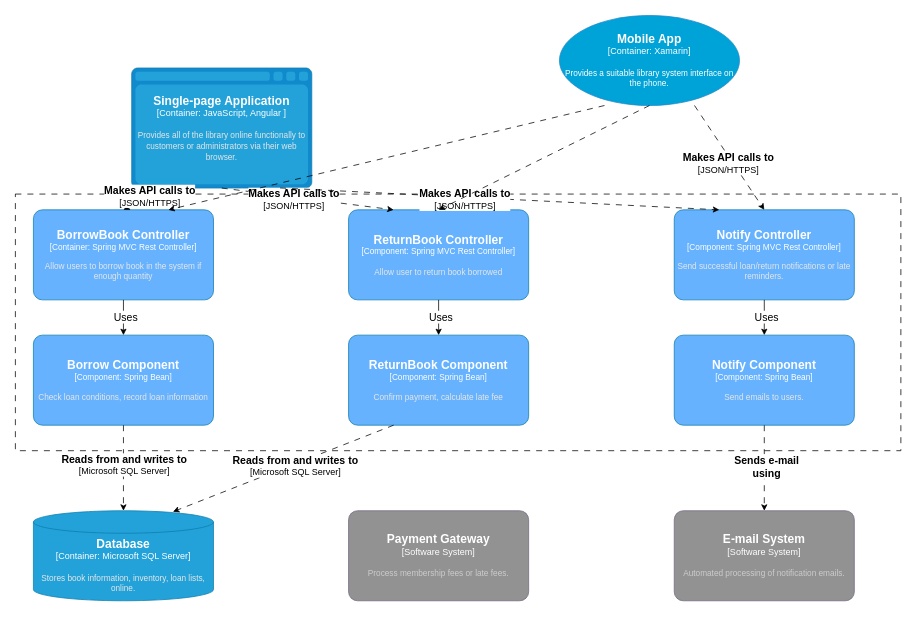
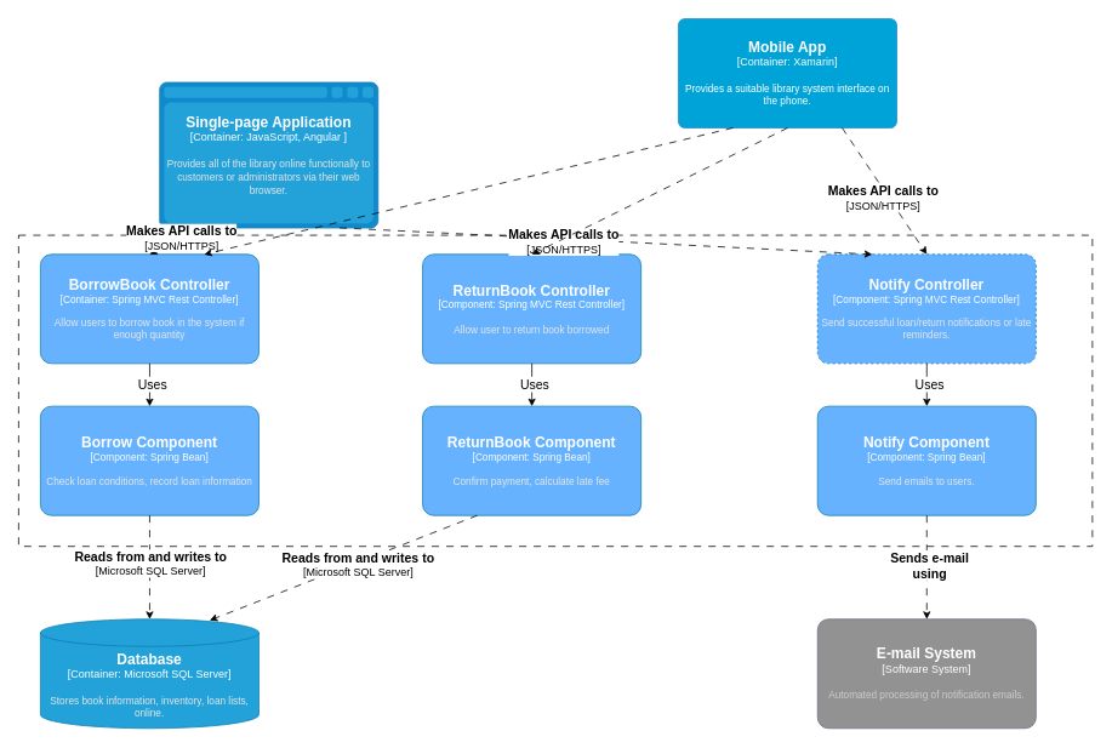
  <mxCell id="0" />
  <mxCell id="1" parent="0" />
  <mxCell id="2" value="&lt;font style=&quot;font-size: 16px&quot;&gt;&lt;b&gt;Single-page Application&lt;/b&gt;&lt;/font&gt;&lt;div&gt;[Container:&amp;nbsp;JavaScript, Angular ]&lt;/div&gt;&lt;br&gt;&lt;div&gt;&lt;font style=&quot;font-size: 11px&quot;&gt;&lt;font color=&quot;#E6E6E6&quot;&gt;Provides all of the library online functionally to customers or administrators via their web browser.&lt;/font&gt;&lt;/div&gt;" style="shape=mxgraph.c4.webBrowserContainer2;whiteSpace=wrap;html=1;boundedLbl=1;rounded=0;labelBackgroundColor=none;strokeColor=#118ACD;fillColor=#23A2D9;strokeColor=#118ACD;strokeColor2=#0E7DAD;fontSize=12;fontColor=#ffffff;align=center;metaEdit=1;points=[[0.5,0,0],[1,0.25,0],[1,0.5,0],[1,0.75,0],[0.5,1,0],[0,0.75,0],[0,0.5,0],[0,0.25,0]];resizable=0;allowArrows=1;connectable=1;expand=1;" vertex="1" parent="1"><mxGeometry x="175" y="90" width="240" height="160" as="geometry" /></mxCell>
- <mxCell id="3" value="&lt;font style=&quot;font-size: 16px&quot;&gt;&lt;b&gt;Mobile App&lt;/b&gt;&lt;/font&gt;&lt;div&gt;[Container: Xamarin]&lt;/div&gt;&lt;br&gt;&lt;div&gt;&lt;font style=&quot;font-size: 11px&quot;&gt;Provides a suitable library system interface on the phone.&lt;/font&gt;&lt;/div&gt;" style="ellipse;whiteSpace=wrap;html=1;labelBackgroundColor=none;fillColor=light-dark(#00a3d7, #176592);fontColor=#ffffff;align=center;arcSize=6;strokeColor=#2086C9;metaEdit=1;resizable=0;points=[[0.25,0,0],[0.5,0,0],[0.75,0,0],[1,0.25,0],[1,0.5,0],[1,0.75,0],[0.75,1,0],[0.5,1,0],[0.25,1,0],[0,0.75,0],[0,0.5,0],[0,0.25,0]];" vertex="1" parent="1"><mxGeometry x="745" y="20" width="240" height="120" as="geometry" /></mxCell>
+ <mxCell id="3" value="&lt;font style=&quot;font-size: 16px&quot;&gt;&lt;b&gt;Mobile App&lt;/b&gt;&lt;/font&gt;&lt;div&gt;[Container: Xamarin]&lt;/div&gt;&lt;br&gt;&lt;div&gt;&lt;font style=&quot;font-size: 11px&quot;&gt;Provides a suitable library system interface on the phone.&lt;/font&gt;&lt;/div&gt;" style="rounded=1;whiteSpace=wrap;html=1;labelBackgroundColor=none;fillColor=light-dark(#00a3d7, #176592);fontColor=#ffffff;align=center;arcSize=6;strokeColor=#2086C9;metaEdit=1;resizable=0;points=[[0.25,0,0],[0.5,0,0],[0.75,0,0],[1,0.25,0],[1,0.5,0],[1,0.75,0],[0.75,1,0],[0.5,1,0],[0.25,1,0],[0,0.75,0],[0,0.5,0],[0,0.25,0]];" vertex="1" parent="1"><mxGeometry x="745" y="20" width="240" height="120" as="geometry" /></mxCell>
  <mxCell id="4" value="" style="rounded=0;whiteSpace=wrap;html=1;dashed=1;dashPattern=8 8;" vertex="1" parent="1"><mxGeometry x="20" y="258" width="1180" height="342" as="geometry" /></mxCell>
  <mxCell id="5" value="&lt;font style=&quot;font-size: 16px&quot;&gt;&lt;b&gt;BorrowBook Controller&lt;/b&gt;&lt;/font&gt;&lt;div&gt;[Container: Spring MVC Rest Controller]&lt;/div&gt;&lt;br&gt;&lt;div&gt;&lt;font style=&quot;font-size: 11px&quot;&gt;&lt;font color=&quot;#E6E6E6&quot;&gt;Allow users to borrow book in the system if enough quantity&lt;/font&gt;&lt;/div&gt;" style="rounded=1;whiteSpace=wrap;html=1;fontSize=11;labelBackgroundColor=none;fillColor=light-dark(#66B2FF,#1D8AB9);fontColor=#ffffff;align=center;arcSize=10;strokeColor=#0E7DAD;metaEdit=1;resizable=0;points=[[0.25,0,0],[0.5,0,0],[0.75,0,0],[1,0.25,0],[1,0.5,0],[1,0.75,0],[0.75,1,0],[0.5,1,0],[0.25,1,0],[0,0.75,0],[0,0.5,0],[0,0.25,0]];" vertex="1" parent="1"><mxGeometry x="44" y="279" width="240" height="120" as="geometry" /></mxCell>
  <mxCell id="6" value="&lt;font style=&quot;font-size: 16px&quot;&gt;&lt;b&gt;ReturnBook Controller&lt;/b&gt;&lt;/font&gt;&lt;div&gt;[Component: Spring MVC Rest Controller]&lt;/div&gt;&lt;br&gt;&lt;div&gt;&lt;font style=&quot;font-size: 11px&quot;&gt;&lt;font color=&quot;#E6E6E6&quot;&gt;Allow user to return book borrowed&lt;/font&gt;&lt;/div&gt;" style="rounded=1;whiteSpace=wrap;html=1;fontSize=11;labelBackgroundColor=none;fillColor=light-dark(#66B2FF,#1D8AB9);fontColor=#ffffff;align=center;arcSize=10;strokeColor=#0E7DAD;metaEdit=1;resizable=0;points=[[0.25,0,0],[0.5,0,0],[0.75,0,0],[1,0.25,0],[1,0.5,0],[1,0.75,0],[0.75,1,0],[0.5,1,0],[0.25,1,0],[0,0.75,0],[0,0.5,0],[0,0.25,0]];" vertex="1" parent="1"><mxGeometry x="464" y="279" width="240" height="120" as="geometry" /></mxCell>
  <mxCell id="7" value="&lt;font style=&quot;font-size: 16px&quot;&gt;&lt;b&gt;Borrow Component&lt;/b&gt;&lt;/font&gt;&lt;div&gt;[Component: Spring Bean]&lt;/div&gt;&lt;br&gt;&lt;div&gt;&lt;font style=&quot;font-size: 11px&quot;&gt;&lt;font color=&quot;#E6E6E6&quot;&gt;Check loan conditions, record loan information&lt;/font&gt;&lt;/div&gt;" style="rounded=1;whiteSpace=wrap;html=1;fontSize=11;labelBackgroundColor=none;fillColor=light-dark(#66B2FF,#1D8AB9);fontColor=#ffffff;align=center;arcSize=10;strokeColor=#0E7DAD;metaEdit=1;resizable=0;points=[[0.25,0,0],[0.5,0,0],[0.75,0,0],[1,0.25,0],[1,0.5,0],[1,0.75,0],[0.75,1,0],[0.5,1,0],[0.25,1,0],[0,0.75,0],[0,0.5,0],[0,0.25,0]];" vertex="1" parent="1"><mxGeometry x="44" y="446" width="240" height="120" as="geometry" /></mxCell>
  <mxCell id="8" value="&lt;font style=&quot;font-size: 16px&quot;&gt;&lt;b&gt;ReturnBook Component&lt;/b&gt;&lt;/font&gt;&lt;div&gt;[Component: Spring Bean]&lt;/div&gt;&lt;br&gt;&lt;div&gt;&lt;font style=&quot;font-size: 11px&quot;&gt;&lt;font color=&quot;#E6E6E6&quot;&gt;Confirm payment, calculate late fee&lt;/font&gt;&lt;/div&gt;" style="rounded=1;whiteSpace=wrap;html=1;fontSize=11;labelBackgroundColor=none;fillColor=light-dark(#66B2FF,#1D8AB9);fontColor=#ffffff;align=center;arcSize=10;strokeColor=#0E7DAD;metaEdit=1;resizable=0;points=[[0.25,0,0],[0.5,0,0],[0.75,0,0],[1,0.25,0],[1,0.5,0],[1,0.75,0],[0.75,1,0],[0.5,1,0],[0.25,1,0],[0,0.75,0],[0,0.5,0],[0,0.25,0]];" vertex="1" parent="1"><mxGeometry x="464" y="446" width="240" height="120" as="geometry" /></mxCell>
- <mxCell id="9" value="&lt;font style=&quot;font-size: 16px&quot;&gt;&lt;b&gt;Notify Controller&lt;/b&gt;&lt;/font&gt;&lt;div&gt;[Component: Spring MVC Rest Controller]&lt;/div&gt;&lt;br&gt;&lt;div&gt;&lt;font style=&quot;font-size: 11px&quot;&gt;&lt;font color=&quot;#E6E6E6&quot;&gt;Send successful loan/return notifications or late reminders.&lt;/font&gt;&lt;/div&gt;" style="rounded=1;whiteSpace=wrap;html=1;fontSize=11;labelBackgroundColor=none;fillColor=light-dark(#66B2FF,#1D8AB9);fontColor=#ffffff;align=center;arcSize=10;strokeColor=#0E7DAD;metaEdit=1;resizable=0;points=[[0.25,0,0],[0.5,0,0],[0.75,0,0],[1,0.25,0],[1,0.5,0],[1,0.75,0],[0.75,1,0],[0.5,1,0],[0.25,1,0],[0,0.75,0],[0,0.5,0],[0,0.25,0]];" vertex="1" parent="1"><mxGeometry x="898" y="279" width="240" height="120" as="geometry" /></mxCell>
+ <mxCell id="9" value="&lt;font style=&quot;font-size: 16px&quot;&gt;&lt;b&gt;Notify Controller&lt;/b&gt;&lt;/font&gt;&lt;div&gt;[Component: Spring MVC Rest Controller]&lt;/div&gt;&lt;br&gt;&lt;div&gt;&lt;font style=&quot;font-size: 11px&quot;&gt;&lt;font color=&quot;#E6E6E6&quot;&gt;Send successful loan/return notifications or late reminders.&lt;/font&gt;&lt;/div&gt;" style="rounded=1;whiteSpace=wrap;html=1;fontSize=11;labelBackgroundColor=none;fillColor=light-dark(#66B2FF,#1D8AB9);fontColor=#ffffff;align=center;arcSize=10;strokeColor=#0E7DAD;metaEdit=1;resizable=0;points=[[0.25,0,0],[0.5,0,0],[0.75,0,0],[1,0.25,0],[1,0.5,0],[1,0.75,0],[0.75,1,0],[0.5,1,0],[0.25,1,0],[0,0.75,0],[0,0.5,0],[0,0.25,0]];dashed=1;" vertex="1" parent="1"><mxGeometry x="898" y="279" width="240" height="120" as="geometry" /></mxCell>
  <mxCell id="10" value="&lt;font style=&quot;font-size: 16px&quot;&gt;&lt;b&gt;Notify Component&lt;/b&gt;&lt;/font&gt;&lt;div&gt;[Component: Spring Bean]&lt;/div&gt;&lt;br&gt;&lt;div&gt;&lt;font style=&quot;font-size: 11px&quot;&gt;&lt;font color=&quot;#E6E6E6&quot;&gt;Send emails to users.&lt;/font&gt;&lt;/div&gt;" style="rounded=1;whiteSpace=wrap;html=1;fontSize=11;labelBackgroundColor=none;fillColor=light-dark(#66B2FF,#1D8AB9);fontColor=#ffffff;align=center;arcSize=10;strokeColor=#0E7DAD;metaEdit=1;resizable=0;points=[[0.25,0,0],[0.5,0,0],[0.75,0,0],[1,0.25,0],[1,0.5,0],[1,0.75,0],[0.75,1,0],[0.5,1,0],[0.25,1,0],[0,0.75,0],[0,0.5,0],[0,0.25,0]];" vertex="1" parent="1"><mxGeometry x="898" y="446" width="240" height="120" as="geometry" /></mxCell>
  <mxCell id="11" value="&lt;font style=&quot;font-size: 16px&quot;&gt;&lt;b&gt;Database&lt;/b&gt;&lt;/font&gt;&lt;div&gt;[Container:&amp;nbsp;Microsoft SQL Server]&lt;/div&gt;&lt;br&gt;&lt;div&gt;&lt;font style=&quot;font-size: 11px&quot;&gt;&lt;font color=&quot;#E6E6E6&quot;&gt;Stores book information, inventory, loan lists, online.&lt;/font&gt;&lt;/div&gt;" style="shape=cylinder3;size=15;whiteSpace=wrap;html=1;boundedLbl=1;rounded=0;labelBackgroundColor=none;fillColor=#23A2D9;fontSize=12;fontColor=#ffffff;align=center;strokeColor=#0E7DAD;metaEdit=1;points=[[0.5,0,0],[1,0.25,0],[1,0.5,0],[1,0.75,0],[0.5,1,0],[0,0.75,0],[0,0.5,0],[0,0.25,0]];resizable=0;" vertex="1" parent="1"><mxGeometry x="44" y="680" width="240" height="120" as="geometry" /></mxCell>
  <mxCell id="12" value="" style="endArrow=classic;html=1;rounded=0;exitX=0.196;exitY=0.999;exitDx=0;exitDy=0;exitPerimeter=0;entryX=0.5;entryY=0;entryDx=0;entryDy=0;entryPerimeter=0;dashed=1;dashPattern=8 8;" edge="1" parent="1" source="2" target="5"><mxGeometry width="50" height="50" relative="1" as="geometry"><mxPoint x="638" y="190" as="sourcePoint" /><mxPoint x="501" y="338" as="targetPoint" /></mxGeometry></mxCell>
  <mxCell id="13" value="&lt;span style=&quot;font-size: 14px;&quot;&gt;&lt;b&gt;Makes API calls to&lt;/b&gt;&lt;/span&gt;&lt;br&gt;&lt;div&gt;&lt;font style=&quot;font-size: 12px;&quot;&gt;[JSON/HTTPS]&lt;/font&gt;&lt;/div&gt;" style="edgeLabel;html=1;align=center;verticalAlign=middle;resizable=0;points=[];" vertex="1" connectable="0" parent="12"><mxGeometry x="-0.164" y="-2" relative="1" as="geometry"><mxPoint x="1" as="offset" /></mxGeometry></mxCell>
- <mxCell id="14" value="" style="endArrow=classic;html=1;rounded=0;exitX=0.5;exitY=1;exitDx=0;exitDy=0;exitPerimeter=0;entryX=0.25;entryY=0;entryDx=0;entryDy=0;entryPerimeter=0;dashed=1;dashPattern=8 8;" edge="1" parent="1" source="2" target="6"><mxGeometry width="50" height="50" relative="1" as="geometry"><mxPoint x="156" y="190" as="sourcePoint" /><mxPoint x="21" y="306" as="targetPoint" /></mxGeometry></mxCell>
- <mxCell id="15" value="&lt;span style=&quot;font-size: 14px;&quot;&gt;&lt;b&gt;Makes API calls to&lt;/b&gt;&lt;/span&gt;&lt;br&gt;&lt;div&gt;&lt;font style=&quot;font-size: 12px;&quot;&gt;[JSON/HTTPS]&lt;/font&gt;&lt;/div&gt;" style="edgeLabel;html=1;align=center;verticalAlign=middle;resizable=0;points=[];" vertex="1" connectable="0" parent="14"><mxGeometry x="-0.164" y="-2" relative="1" as="geometry"><mxPoint x="1" as="offset" /></mxGeometry></mxCell>
  <mxCell id="16" value="" style="endArrow=classic;html=1;rounded=0;exitX=0.824;exitY=0.999;exitDx=0;exitDy=0;exitPerimeter=0;entryX=0.25;entryY=0;entryDx=0;entryDy=0;entryPerimeter=0;dashed=1;dashPattern=8 8;" edge="1" parent="1" source="2" target="9"><mxGeometry width="50" height="50" relative="1" as="geometry"><mxPoint x="229" y="190" as="sourcePoint" /><mxPoint x="381" y="306" as="targetPoint" /></mxGeometry></mxCell>
  <mxCell id="17" value="&lt;span style=&quot;font-size: 14px;&quot;&gt;&lt;b&gt;Makes API calls to&lt;/b&gt;&lt;/span&gt;&lt;br&gt;&lt;div&gt;&lt;font style=&quot;font-size: 12px;&quot;&gt;[JSON/HTTPS]&lt;/font&gt;&lt;/div&gt;" style="edgeLabel;html=1;align=center;verticalAlign=middle;resizable=0;points=[];" vertex="1" connectable="0" parent="16"><mxGeometry x="-0.164" y="-2" relative="1" as="geometry"><mxPoint x="1" as="offset" /></mxGeometry></mxCell>
  <mxCell id="18" value="" style="endArrow=classic;html=1;rounded=0;exitX=0.25;exitY=1;exitDx=0;exitDy=0;exitPerimeter=0;entryX=0.75;entryY=0;entryDx=0;entryDy=0;entryPerimeter=0;dashed=1;dashPattern=8 8;" edge="1" parent="1" source="3" target="5"><mxGeometry width="50" height="50" relative="1" as="geometry"><mxPoint x="359" y="433" as="sourcePoint" /><mxPoint x="409" y="383" as="targetPoint" /></mxGeometry></mxCell>
  <mxCell id="19" value="" style="endArrow=classic;html=1;rounded=0;exitX=0.5;exitY=1;exitDx=0;exitDy=0;exitPerimeter=0;entryX=0.5;entryY=0;entryDx=0;entryDy=0;entryPerimeter=0;dashed=1;dashPattern=8 8;" edge="1" parent="1" source="3" target="6"><mxGeometry width="50" height="50" relative="1" as="geometry"><mxPoint x="638" y="150" as="sourcePoint" /><mxPoint x="81" y="306" as="targetPoint" /></mxGeometry></mxCell>
  <mxCell id="20" value="" style="endArrow=classic;html=1;rounded=0;exitX=0.75;exitY=1;exitDx=0;exitDy=0;exitPerimeter=0;entryX=0.5;entryY=0;entryDx=0;entryDy=0;entryPerimeter=0;dashed=1;dashPattern=8 8;" edge="1" parent="1" source="3" target="9"><mxGeometry width="50" height="50" relative="1" as="geometry"><mxPoint x="929" y="227" as="sourcePoint" /><mxPoint x="792" y="375" as="targetPoint" /></mxGeometry></mxCell>
  <mxCell id="21" value="&lt;span style=&quot;font-size: 14px;&quot;&gt;&lt;b&gt;Makes API calls to&lt;/b&gt;&lt;/span&gt;&lt;br&gt;&lt;div&gt;&lt;font style=&quot;font-size: 12px;&quot;&gt;[JSON/HTTPS]&lt;/font&gt;&lt;/div&gt;" style="edgeLabel;html=1;align=center;verticalAlign=middle;resizable=0;points=[];" vertex="1" connectable="0" parent="20"><mxGeometry x="-0.164" y="-2" relative="1" as="geometry"><mxPoint x="7" y="17" as="offset" /></mxGeometry></mxCell>
  <mxCell id="22" value="" style="endArrow=classic;html=1;rounded=0;exitX=0.5;exitY=1;exitDx=0;exitDy=0;exitPerimeter=0;entryX=0.5;entryY=0;entryDx=0;entryDy=0;entryPerimeter=0;" edge="1" parent="1" source="5" target="7"><mxGeometry width="50" height="50" relative="1" as="geometry"><mxPoint x="367" y="462" as="sourcePoint" /><mxPoint x="417" y="412" as="targetPoint" /></mxGeometry></mxCell>
  <mxCell id="23" value="&lt;font style=&quot;font-size: 14px;&quot;&gt;Uses&lt;/font&gt;" style="edgeLabel;html=1;align=center;verticalAlign=middle;resizable=0;points=[];" vertex="1" connectable="0" parent="22"><mxGeometry x="-0.052" y="2" relative="1" as="geometry"><mxPoint as="offset" /></mxGeometry></mxCell>
  <mxCell id="24" value="" style="endArrow=classic;html=1;rounded=0;exitX=0.5;exitY=1;exitDx=0;exitDy=0;exitPerimeter=0;entryX=0.5;entryY=0;entryDx=0;entryDy=0;entryPerimeter=0;" edge="1" parent="1" source="6" target="8"><mxGeometry width="50" height="50" relative="1" as="geometry"><mxPoint x="174" y="409" as="sourcePoint" /><mxPoint x="174" y="474" as="targetPoint" /></mxGeometry></mxCell>
  <mxCell id="25" value="&lt;font style=&quot;font-size: 14px;&quot;&gt;Uses&lt;/font&gt;" style="edgeLabel;html=1;align=center;verticalAlign=middle;resizable=0;points=[];" vertex="1" connectable="0" parent="24"><mxGeometry x="-0.052" y="2" relative="1" as="geometry"><mxPoint as="offset" /></mxGeometry></mxCell>
  <mxCell id="26" value="" style="endArrow=classic;html=1;rounded=0;exitX=0.5;exitY=1;exitDx=0;exitDy=0;exitPerimeter=0;entryX=0.5;entryY=0;entryDx=0;entryDy=0;entryPerimeter=0;" edge="1" parent="1" source="9" target="10"><mxGeometry width="50" height="50" relative="1" as="geometry"><mxPoint x="1017.41" y="399" as="sourcePoint" /><mxPoint x="1017.41" y="446" as="targetPoint" /></mxGeometry></mxCell>
  <mxCell id="27" value="&lt;font style=&quot;font-size: 14px;&quot;&gt;Uses&lt;/font&gt;" style="edgeLabel;html=1;align=center;verticalAlign=middle;resizable=0;points=[];" vertex="1" connectable="0" parent="26"><mxGeometry x="-0.052" y="2" relative="1" as="geometry"><mxPoint as="offset" /></mxGeometry></mxCell>
  <mxCell id="28" value="" style="endArrow=classic;html=1;rounded=0;exitX=0.5;exitY=1;exitDx=0;exitDy=0;exitPerimeter=0;entryX=0.5;entryY=0;entryDx=0;entryDy=0;entryPerimeter=0;dashed=1;dashPattern=8 8;" edge="1" parent="1" source="7" target="11"><mxGeometry width="50" height="50" relative="1" as="geometry"><mxPoint x="984" y="646" as="sourcePoint" /><mxPoint x="666" y="646" as="targetPoint" /></mxGeometry></mxCell>
  <mxCell id="29" value="&lt;span style=&quot;font-size: 14px;&quot;&gt;&lt;b&gt;Reads from and writes to&lt;/b&gt;&lt;/span&gt;&lt;div&gt;&lt;div&gt;&lt;font style=&quot;font-size: 12px;&quot;&gt;[Microsoft SQL Server]&lt;/font&gt;&lt;/div&gt;&lt;/div&gt;" style="edgeLabel;html=1;align=center;verticalAlign=middle;resizable=0;points=[];" vertex="1" connectable="0" parent="28"><mxGeometry x="-0.164" y="-2" relative="1" as="geometry"><mxPoint x="2" y="4" as="offset" /></mxGeometry></mxCell>
  <mxCell id="30" value="&lt;font style=&quot;font-size: 16px&quot;&gt;&lt;b&gt;E-mail System&lt;/b&gt;&lt;/font&gt;&lt;div&gt;[Software System]&lt;/div&gt;&lt;br&gt;&lt;div&gt;&lt;font style=&quot;font-size: 11px&quot;&gt;&lt;font color=&quot;#cccccc&quot;&gt;Automated processing of notification emails.&lt;/font&gt;&lt;/div&gt;" style="rounded=1;whiteSpace=wrap;html=1;labelBackgroundColor=none;fillColor=light-dark(#929292, #7e7787);fontColor=#ffffff;align=center;arcSize=10;strokeColor=#736782;metaEdit=1;resizable=0;points=[[0.25,0,0],[0.5,0,0],[0.75,0,0],[1,0.25,0],[1,0.5,0],[1,0.75,0],[0.75,1,0],[0.5,1,0],[0.25,1,0],[0,0.75,0],[0,0.5,0],[0,0.25,0]];" vertex="1" parent="1"><mxGeometry x="898" y="680" width="240" height="120" as="geometry" /></mxCell>
  <mxCell id="31" value="" style="endArrow=classic;html=1;rounded=0;exitX=0.25;exitY=1;exitDx=0;exitDy=0;exitPerimeter=0;entryX=0.775;entryY=0.011;entryDx=0;entryDy=0;entryPerimeter=0;dashed=1;dashPattern=8 8;" edge="1" parent="1" source="8" target="11"><mxGeometry width="50" height="50" relative="1" as="geometry"><mxPoint x="174" y="576" as="sourcePoint" /><mxPoint x="174" y="690" as="targetPoint" /></mxGeometry></mxCell>
  <mxCell id="32" value="&lt;span style=&quot;font-size: 14px;&quot;&gt;&lt;b&gt;Reads from and writes to&lt;/b&gt;&lt;/span&gt;&lt;div&gt;&lt;div&gt;&lt;font style=&quot;font-size: 12px;&quot;&gt;[Microsoft SQL Server]&lt;/font&gt;&lt;/div&gt;&lt;/div&gt;" style="edgeLabel;html=1;align=center;verticalAlign=middle;resizable=0;points=[];" vertex="1" connectable="0" parent="31"><mxGeometry x="-0.164" y="-2" relative="1" as="geometry"><mxPoint x="-8" y="7" as="offset" /></mxGeometry></mxCell>
  <mxCell id="33" value="" style="endArrow=classic;html=1;rounded=0;exitX=0.5;exitY=1;exitDx=0;exitDy=0;exitPerimeter=0;entryX=0.5;entryY=0;entryDx=0;entryDy=0;entryPerimeter=0;dashed=1;dashPattern=8 8;" edge="1" parent="1" source="10" target="30"><mxGeometry width="50" height="50" relative="1" as="geometry"><mxPoint x="1017.17" y="566" as="sourcePoint" /><mxPoint x="1017.17" y="613" as="targetPoint" /></mxGeometry></mxCell>
  <mxCell id="34" value="&lt;font style=&quot;font-size: 14px;&quot;&gt;&lt;b&gt;Sends e-mail&lt;/b&gt;&lt;/font&gt;&lt;div&gt;&lt;font style=&quot;font-size: 14px;&quot;&gt;&lt;b&gt;using&lt;/b&gt;&lt;/font&gt;&lt;/div&gt;" style="edgeLabel;html=1;align=center;verticalAlign=middle;resizable=0;points=[];" vertex="1" connectable="0" parent="33"><mxGeometry x="-0.052" y="2" relative="1" as="geometry"><mxPoint as="offset" /></mxGeometry></mxCell>
- <mxCell id="35" value="&lt;font style=&quot;font-size: 16px&quot;&gt;&lt;b&gt;Payment Gateway&lt;/b&gt;&lt;/font&gt;&lt;div&gt;[Software System]&lt;/div&gt;&lt;br&gt;&lt;div&gt;&lt;font style=&quot;font-size: 11px&quot;&gt;&lt;font color=&quot;#cccccc&quot;&gt;Process membership fees or late fees.&lt;/font&gt;&lt;/div&gt;" style="rounded=1;whiteSpace=wrap;html=1;labelBackgroundColor=none;fillColor=light-dark(#929292, #7e7787);fontColor=#ffffff;align=center;arcSize=10;strokeColor=#736782;metaEdit=1;resizable=0;points=[[0.25,0,0],[0.5,0,0],[0.75,0,0],[1,0.25,0],[1,0.5,0],[1,0.75,0],[0.75,1,0],[0.5,1,0],[0.25,1,0],[0,0.75,0],[0,0.5,0],[0,0.25,0]];" vertex="1" parent="1"><mxGeometry x="464" y="680" width="240" height="120" as="geometry" /></mxCell>
